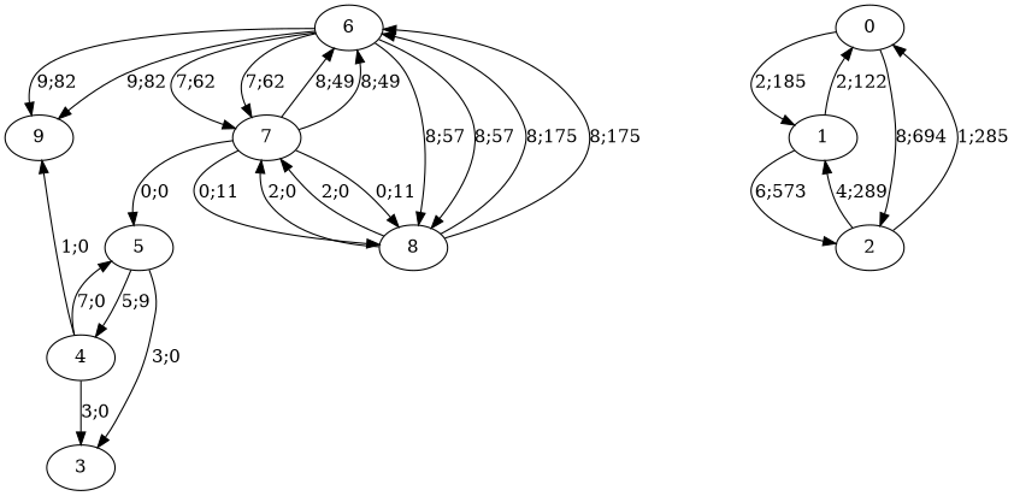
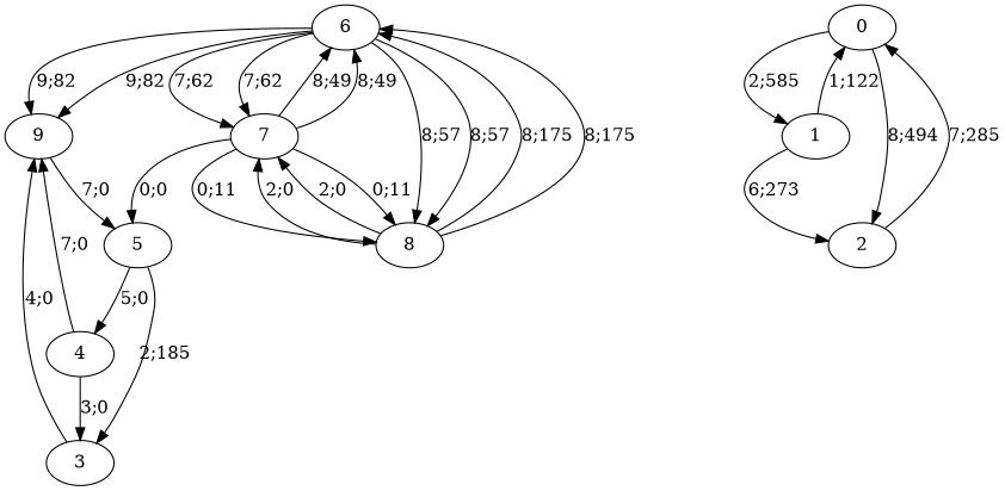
  digraph {
    edge [color=black]
    6
    9
    7
    8
    5
    0
    1
    2
    3
    4
    6 -> 9 [label="9;82"]
    6 -> 9 [label="9;82"]
    6 -> 7 [label="7;62"]
    6 -> 7 [label="7;62"]
    6 -> 8 [label="8;57"]
    6 -> 8 [label="8;57"]
    7 -> 6 [label="8;49"]
    7 -> 6 [label="8;49"]
    7 -> 8 [label="0;11"]
    7 -> 8 [label="0;11"]
    7 -> 5 [label="0;0"]
    8 -> 6 [label="8;175"]
    8 -> 6 [label="8;175"]
    8 -> 7 [label="2;0"]
    8 -> 7 [label="2;0"]
-   5 -> 3 [label="3;0"]
-   5 -> 4 [label="5;9"]
-   0 -> 1 [label="2;185"]
-   0 -> 2 [label="8;694"]
-   1 -> 0 [label="2;122"]
-   1 -> 2 [label="6;573"]
-   2 -> 0 [label="1;285"]
-   2 -> 1 [label="4;289"]
-   4 -> 9 [label="1;0"]
-   4 -> 5 [label="7;0"]
+   5 -> 3 [label="2;185"]
+   5 -> 4 [label="5;0"]
+   0 -> 1 [label="2;585"]
+   0 -> 2 [label="8;494"]
+   1 -> 0 [label="1;122"]
+   1 -> 2 [label="6;273"]
+   2 -> 0 [label="7;285"]
+   3 -> 9 [label="4;0"]
+   4 -> 9 [label="7;0"]
+   9 -> 5 [label="7;0"]
    4 -> 3 [label="3;0"]
  }
